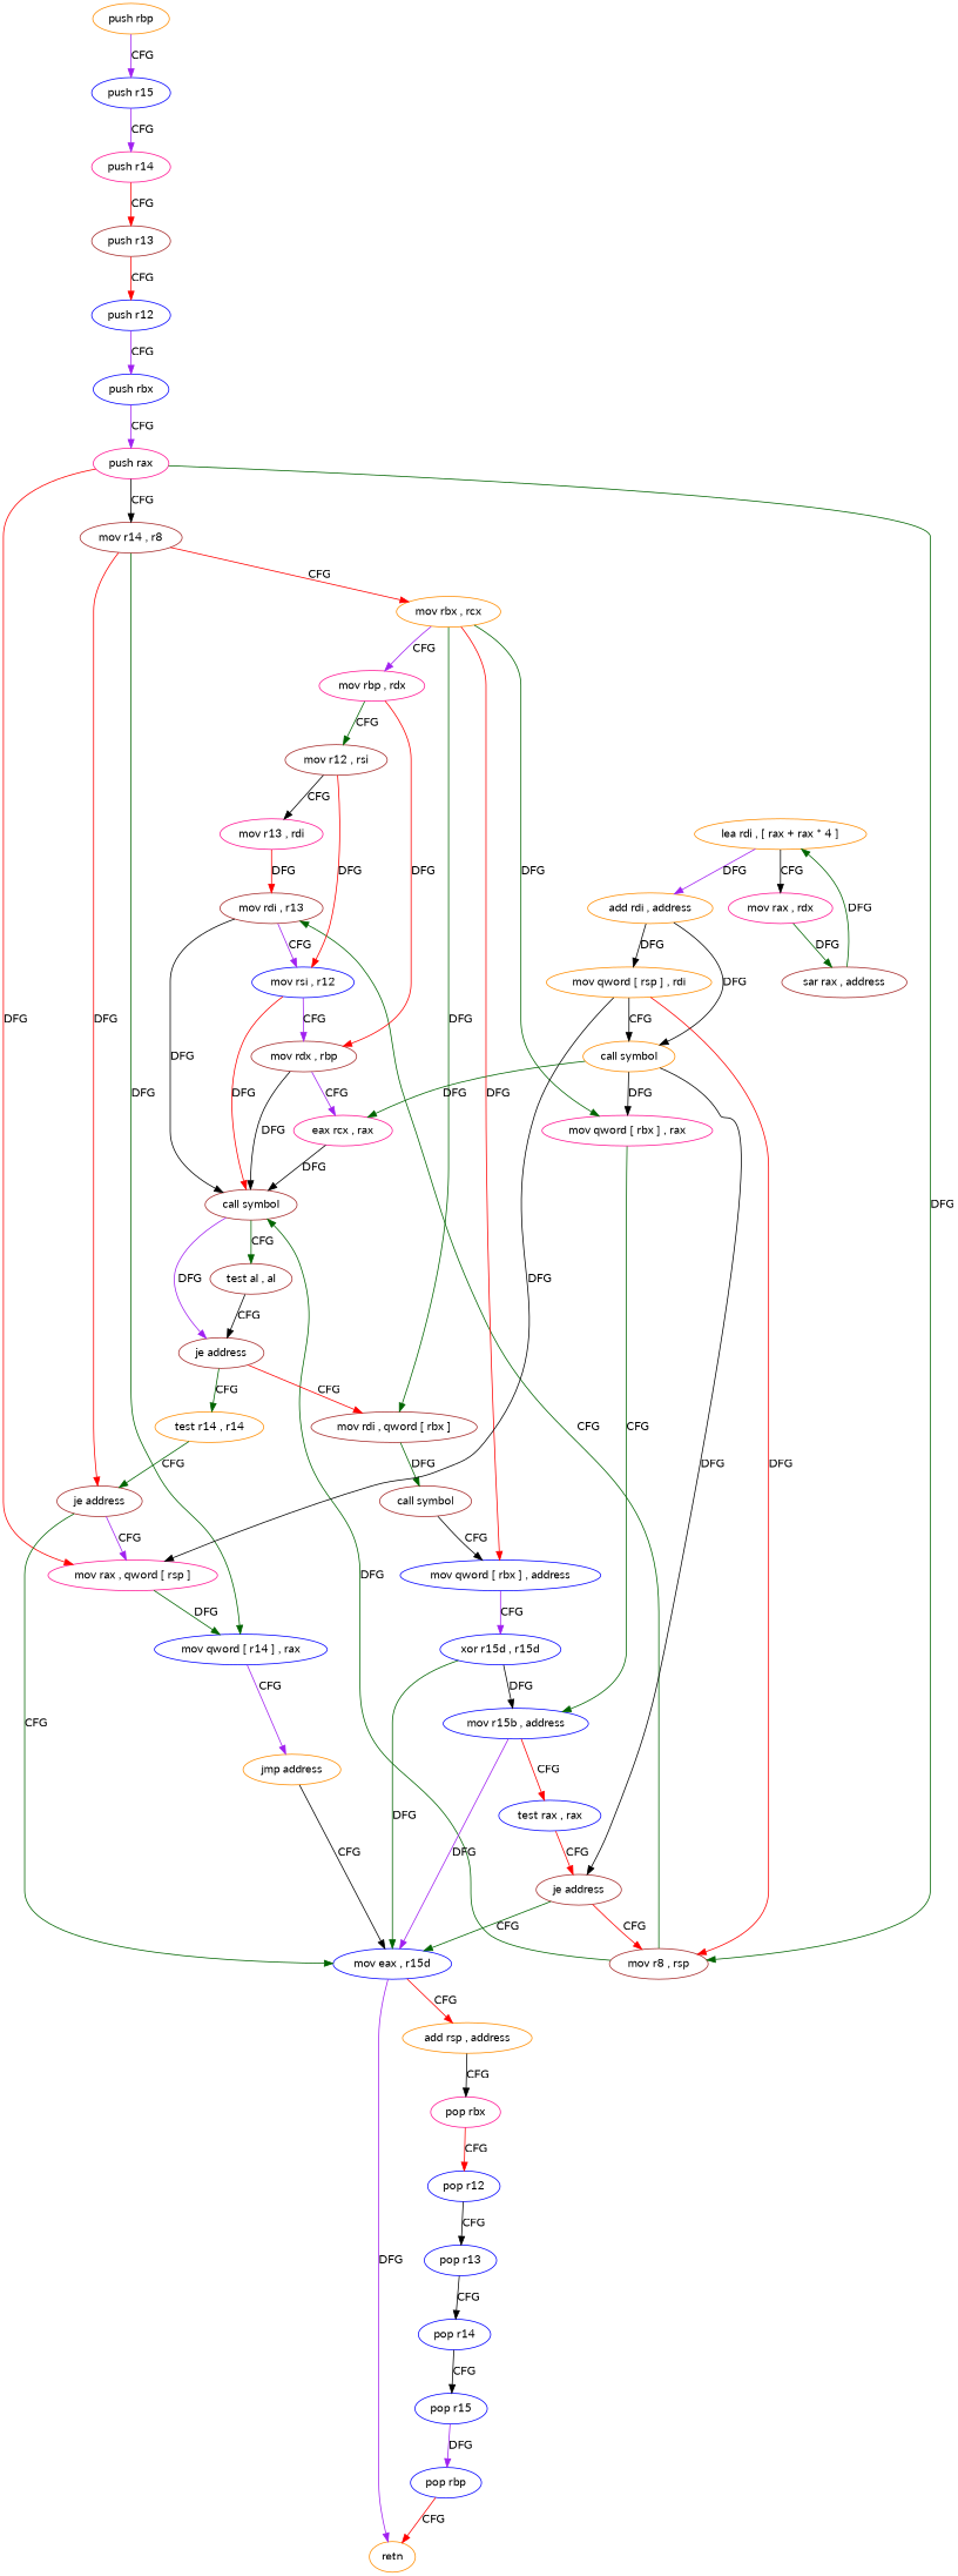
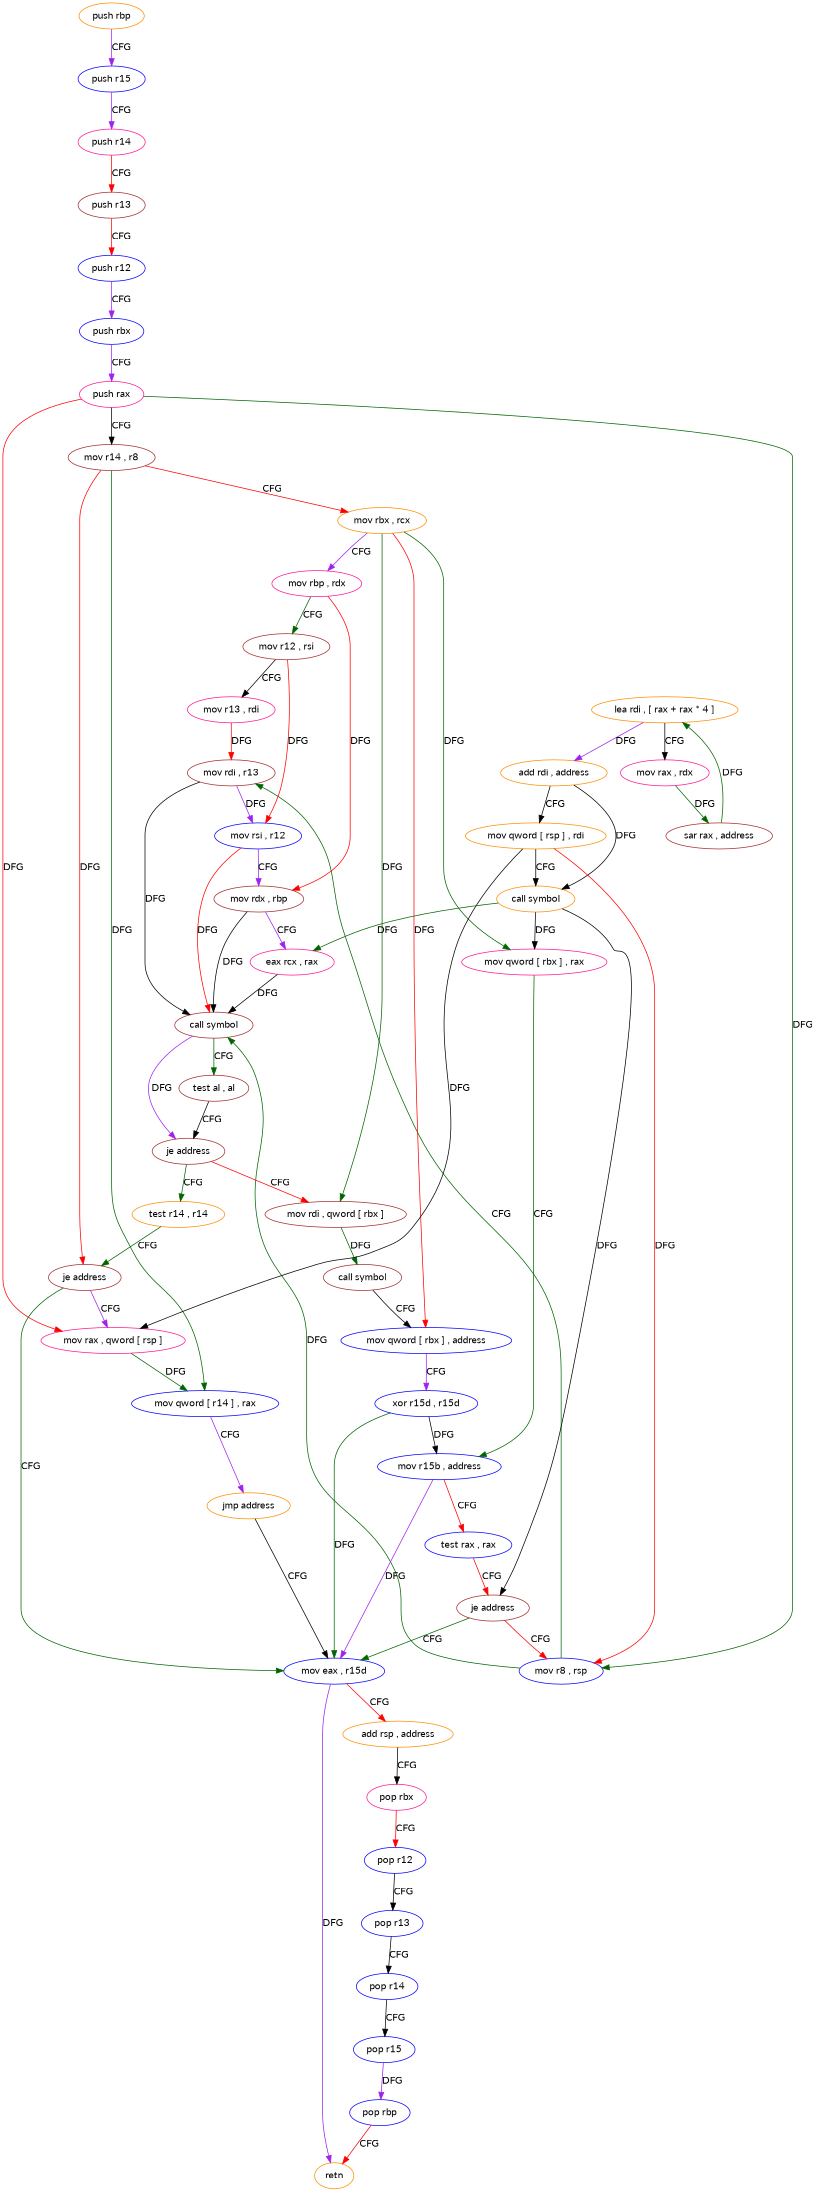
  digraph {
    fontname=Lato
    node [color=blue fontname=Lato]
    edge [color=black fontname=Lato]
    n1 [color=darkorange label="push rbp"]
    n2 [label="push r15"]
    n3 [color=deeppink label="push r14"]
    n4 [color=brown label="push r13"]
    n5 [label="push r12"]
    n6 [label="push rbx"]
    n7 [color=deeppink label="push rax"]
    n8 [color=brown label="mov r14 , r8"]
-   n9 [color=brown label="mov r8 , rsp"]
+   n9 [label="mov r8 , rsp"]
    n10 [color=deeppink label="mov rax , qword [ rsp ]"]
    n11 [color=darkorange label="mov rbx , rcx"]
    n12 [color=brown label="je address"]
    n13 [label="mov qword [ r14 ] , rax"]
    n14 [color=brown label="mov rdi , r13"]
    n15 [color=brown label="call symbol"]
    n16 [color=deeppink label="mov rbp , rdx"]
    n17 [color=deeppink label="mov qword [ rbx ] , rax"]
    n18 [color=brown label="mov rdi , qword [ rbx ]"]
    n19 [label="mov qword [ rbx ] , address"]
    n20 [label="mov eax , r15d"]
    n21 [color=darkorange label="jmp address"]
    n22 [color=brown label="mov r12 , rsi"]
    n23 [color=brown label="mov rdx , rbp"]
    n24 [label="mov r15b , address"]
    n25 [color=brown label="call symbol"]
    n26 [label="xor r15d , r15d"]
    n27 [color=deeppink label="mov r13 , rdi"]
    n28 [label="mov rsi , r12"]
    n29 [color=deeppink label="eax rcx , rax"]
    n30 [color=deeppink label="mov rax , rdx"]
    n31 [color=brown label="sar rax , address"]
    n32 [color=darkorange label="lea rdi , [ rax + rax * 4 ]"]
    n33 [color=darkorange label="add rdi , address"]
    n34 [color=darkorange label="mov qword [ rsp ] , rdi"]
    n35 [color=darkorange label="call symbol"]
    n36 [color=brown label="je address"]
    n37 [label="test rax , rax"]
    n38 [color=darkorange label="add rsp , address"]
    n39 [color=darkorange label=retn]
    n40 [color=deeppink label="pop rbx"]
    n41 [color=brown label="test al , al"]
    n42 [color=brown label="je address"]
    n43 [label="pop r12"]
    n44 [label="pop r13"]
    n45 [label="pop r14"]
    n46 [label="pop r15"]
    n47 [label="pop rbp"]
    n48 [color=darkorange label="test r14 , r14"]
    n1 -> n2 [color=purple label=CFG]
    n2 -> n3 [color=purple label=CFG]
    n3 -> n4 [color=red label=CFG]
    n4 -> n5 [color=red label=CFG]
    n5 -> n6 [color=purple label=CFG]
    n6 -> n7 [color=purple label=CFG]
    n7 -> n8 [label=CFG]
    n7 -> n9 [color=darkgreen label=DFG]
    n7 -> n10 [color=red label=DFG]
    n8 -> n11 [color=red label=CFG]
    n8 -> n12 [color=red label=DFG]
    n8 -> n13 [color=darkgreen label=DFG]
    n9 -> n14 [color=darkgreen label=CFG]
    n9 -> n15 [color=darkgreen label=DFG]
    n10 -> n13 [color=darkgreen label=DFG]
    n11 -> n16 [color=purple label=CFG]
    n11 -> n17 [color=darkgreen label=DFG]
    n11 -> n18 [color=darkgreen label=DFG]
    n11 -> n19 [color=red label=DFG]
    n12 -> n10 [color=purple label=CFG]
    n12 -> n20 [color=darkgreen label=CFG]
    n13 -> n21 [color=purple label=CFG]
    n14 -> n15 [label=DFG]
-   n14 -> n28 [color=purple label=CFG]
+   n14 -> n28 [color=purple label=DFG]
    n15 -> n41 [color=darkgreen label=CFG]
    n15 -> n42 [color=purple label=DFG]
    n16 -> n22 [color=darkgreen label=CFG]
    n16 -> n23 [color=red label=DFG]
    n17 -> n24 [color=darkgreen label=CFG]
    n18 -> n25 [color=darkgreen label=DFG]
    n19 -> n26 [color=purple label=CFG]
    n20 -> n38 [color=red label=CFG]
    n20 -> n39 [color=purple label=DFG]
    n21 -> n20 [label=CFG]
    n22 -> n27 [label=CFG]
    n22 -> n28 [color=red label=DFG]
    n23 -> n15 [label=DFG]
    n23 -> n29 [color=purple label=CFG]
    n24 -> n20 [color=purple label=DFG]
    n24 -> n37 [color=red label=CFG]
    n25 -> n19 [label=CFG]
    n26 -> n20 [color=darkgreen label=DFG]
    n26 -> n24 [label=DFG]
    n27 -> n14 [color=red label=DFG]
    n28 -> n15 [color=red label=DFG]
    n28 -> n23 [color=purple label=CFG]
    n29 -> n15 [label=DFG]
    n30 -> n31 [color=darkgreen label=DFG]
    n31 -> n32 [color=darkgreen label=DFG]
    n32 -> n30 [label=CFG]
    n32 -> n33 [color=purple label=DFG]
-   n33 -> n34 [label=DFG]
+   n33 -> n34 [label=CFG]
    n33 -> n35 [label=DFG]
    n34 -> n9 [color=red label=DFG]
    n34 -> n10 [label=DFG]
    n34 -> n35 [label=CFG]
    n35 -> n17 [label=DFG]
    n35 -> n29 [color=darkgreen label=DFG]
    n35 -> n36 [label=DFG]
    n36 -> n9 [color=red label=CFG]
    n36 -> n20 [color=darkgreen label=CFG]
    n37 -> n36 [color=red label=CFG]
    n38 -> n40 [label=CFG]
    n40 -> n43 [color=red label=CFG]
    n41 -> n42 [label=CFG]
    n42 -> n18 [color=red label=CFG]
    n42 -> n48 [color=darkgreen label=CFG]
    n43 -> n44 [label=CFG]
    n44 -> n45 [label=CFG]
    n45 -> n46 [label=CFG]
    n46 -> n47 [color=purple label=DFG]
    n47 -> n39 [color=red label=CFG]
    n48 -> n12 [color=darkgreen label=CFG]
  }
